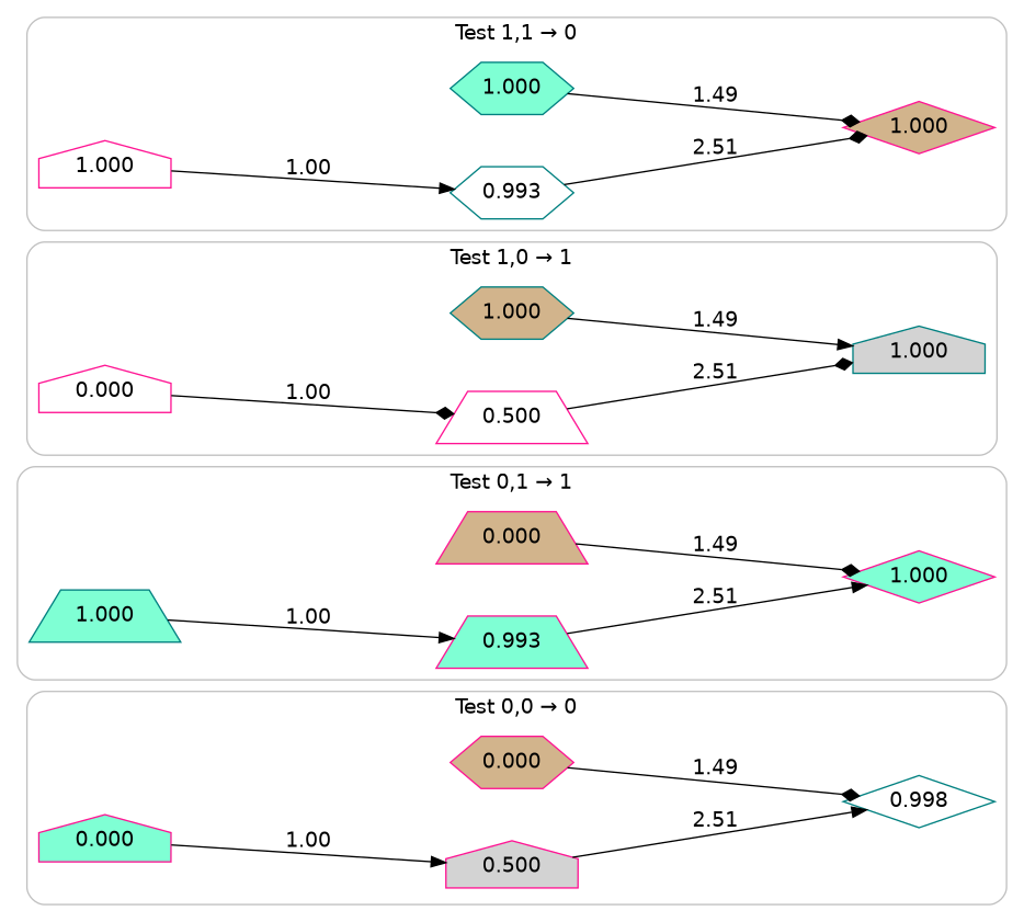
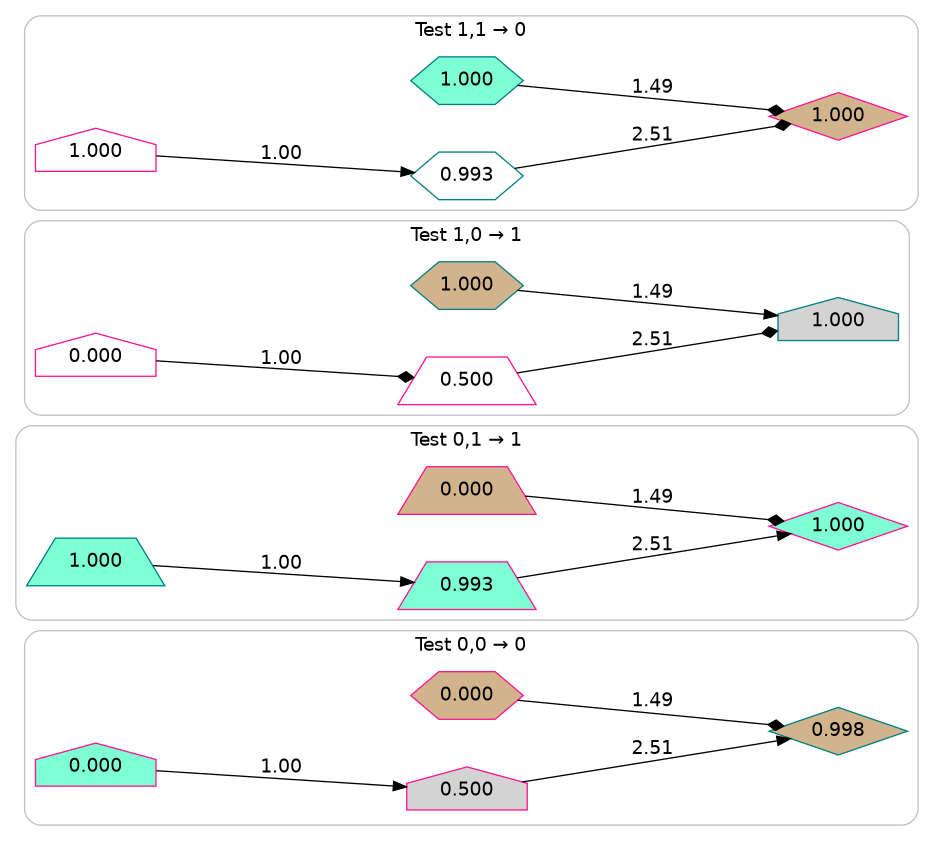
  digraph {
    compound=true
    nodesep=0.5
    rankdir=LR
    ranksep=2.0
    fontname="DejaVu Sans"
    node [fillcolor=tan shape=house style=filled color=deeppink fontname="DejaVu Sans"]
    edge [arrowhead=diamond fontname="DejaVu Sans"]
    n1 [label=0.000 shape=hexagon]
-   n2 [fillcolor=white label=0.998 shape=diamond color=teal]
+   n2 [label=0.998 shape=diamond color=teal]
    n3 [fillcolor=aquamarine label=0.000]
    n4 [fillcolor=lightgrey label=0.500]
    n5 [label=0.000 shape=trapezium]
    n6 [fillcolor=aquamarine label=1.000 shape=diamond]
    n7 [fillcolor=aquamarine label=1.000 shape=trapezium color=teal]
    n8 [fillcolor=aquamarine label=0.993 shape=trapezium]
    n9 [label=1.000 shape=hexagon color=teal]
    n10 [fillcolor=lightgrey label=1.000 color=teal]
    n11 [fillcolor=white label=0.000]
    n12 [fillcolor=white label=0.500 shape=trapezium]
    n13 [fillcolor=aquamarine label=1.000 shape=hexagon color=teal]
    n14 [label=1.000 shape=diamond]
    n15 [fillcolor=white label=1.000]
    n16 [fillcolor=white label=0.993 shape=hexagon color=teal]
    subgraph cluster_1 {
      color=gray
      label="Test 0,0 → 0"
      style=rounded
      n1
      n2
      n3
      n4
    }
    subgraph cluster_2 {
      color=gray
      label="Test 0,1 → 1"
      style=rounded
      n5
      n6
      n7
      n8
    }
    subgraph cluster_3 {
      color=gray
      label="Test 1,0 → 1"
      style=rounded
      n9
      n10
      n11
      n12
    }
    subgraph cluster_4 {
      color=gray
      label="Test 1,1 → 0"
      style=rounded
      n13
      n14
      n15
      n16
    }
    n1 -> n2 [label=1.49]
    n3 -> n4 [label=1.00 arrowhead=normal]
    n4 -> n2 [label=2.51 arrowhead=normal]
    n5 -> n6 [label=1.49]
    n7 -> n8 [label=1.00 arrowhead=normal]
    n8 -> n6 [label=2.51 arrowhead=normal]
    n9 -> n10 [label=1.49 arrowhead=normal]
    n11 -> n12 [label=1.00]
    n12 -> n10 [label=2.51]
    n13 -> n14 [label=1.49]
    n15 -> n16 [label=1.00 arrowhead=normal]
    n16 -> n14 [label=2.51]
  }
